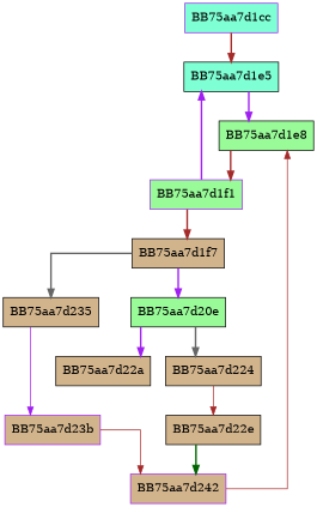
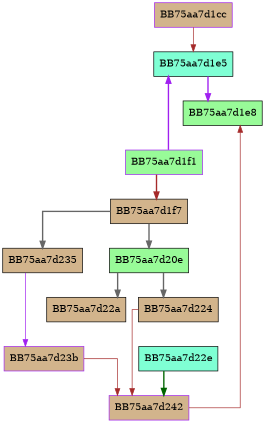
  digraph {
    splines=ortho
    node [color=black fillcolor=tan shape=box style=filled]
    edge [color=brown style=bold]
-   BB75aa7d1cc [color=purple fillcolor=aquamarine]
+   BB75aa7d1cc [color=purple]
    BB75aa7d1e5 [fillcolor=aquamarine]
    BB75aa7d1e8 [fillcolor=palegreen]
    BB75aa7d1f1 [color=purple fillcolor=palegreen]
    BB75aa7d1f7
    BB75aa7d235
    n7 [fillcolor=palegreen label=BB75aa7d20e]
    BB75aa7d23b [color=purple]
    BB75aa7d22a
    BB75aa7d224
    BB75aa7d242 [color=purple]
-   BB75aa7d22e
-   BB75aa7d1cc -> BB75aa7d1e5
+   BB75aa7d22e [fillcolor=aquamarine]
+   BB75aa7d1cc -> BB75aa7d1e5 [style=solid]
    BB75aa7d1e5 -> BB75aa7d1e8 [color=purple]
-   BB75aa7d1e8 -> BB75aa7d1f1
    BB75aa7d1f1 -> BB75aa7d1e5 [color=purple]
    BB75aa7d1f1 -> BB75aa7d1f7
    BB75aa7d1f7 -> BB75aa7d235 [color=gray40]
-   BB75aa7d1f7 -> n7 [color=purple]
+   BB75aa7d1f7 -> n7 [color=gray40]
    BB75aa7d235 -> BB75aa7d23b [color=purple style=solid]
-   n7 -> BB75aa7d22a [color=purple]
+   n7 -> BB75aa7d22a [color=gray40]
    n7 -> BB75aa7d224 [color=gray40]
    BB75aa7d23b -> BB75aa7d242 [style=solid]
-   BB75aa7d224 -> BB75aa7d22e [style=solid]
+   BB75aa7d224 -> BB75aa7d242 [style=solid]
    BB75aa7d242 -> BB75aa7d1e8 [style=solid]
    BB75aa7d22e -> BB75aa7d242 [color=darkgreen]
  }
